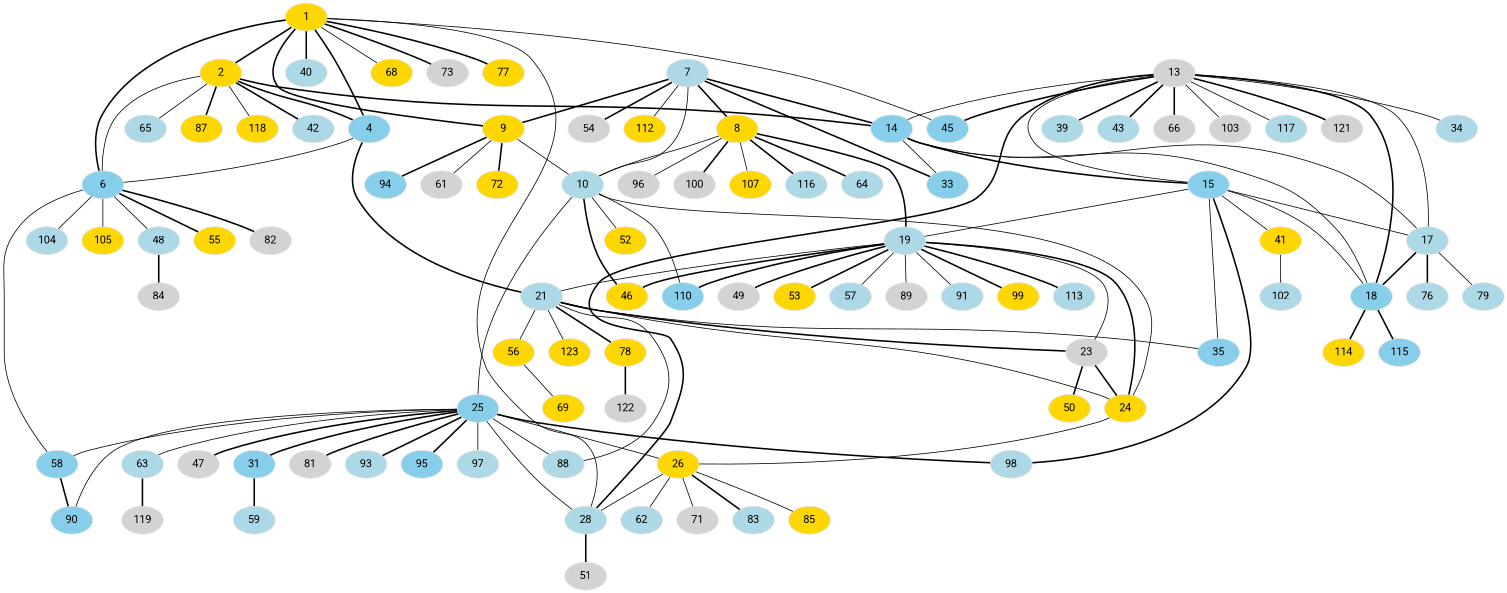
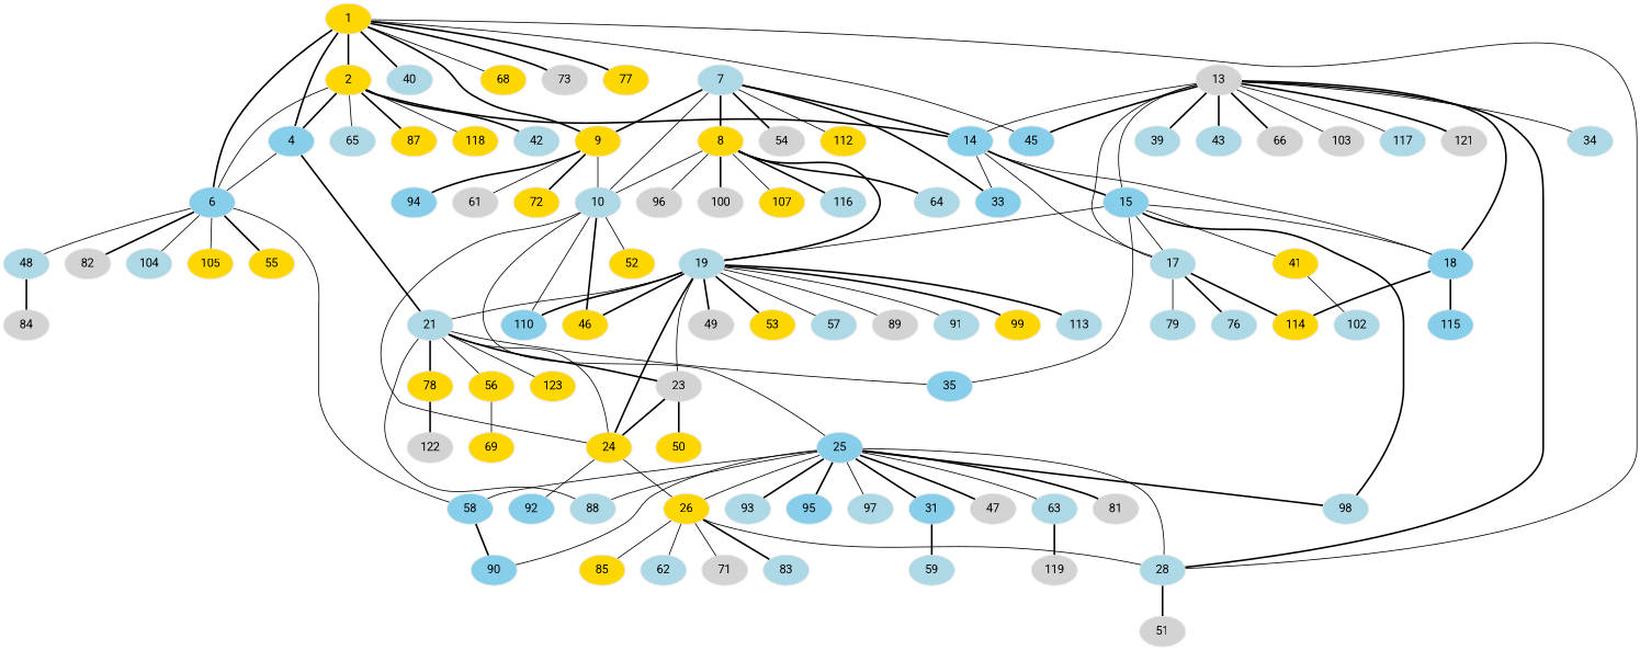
  graph {
    fontname=Roboto
    node [color=gray90 fillcolor=lightblue fontname=Roboto style=filled]
    edge [fontname=Roboto style=bold]
    1 [fillcolor=gold super="+3"]
    2 [fillcolor=gold super="+5"]
    4 [fillcolor=skyblue super="+60"]
    6 [fillcolor=skyblue super="+36"]
    9 [fillcolor=gold super="+12"]
    28 [super="+29"]
    40
    45 [fillcolor=skyblue super="+109"]
    68 [fillcolor=gold]
    73 [fillcolor=lightgrey]
    77 [fillcolor=gold]
    14 [fillcolor=skyblue super="+44"]
    42
    65
    87 [fillcolor=gold]
    118 [fillcolor=gold]
    21 [super="+22"]
    48 [super="+80"]
    55 [fillcolor=gold super="+67"]
    58 [fillcolor=skyblue]
    82 [fillcolor=lightgrey]
    104 [super="+120"]
    105 [fillcolor=gold]
    10 [super="+11"]
    61 [fillcolor=lightgrey]
    72 [fillcolor=gold]
    94 [fillcolor=skyblue]
    51 [fillcolor=lightgrey]
    33 [fillcolor=skyblue super="+111"]
    15 [fillcolor=skyblue super="+101"]
    17 [super="+38"]
    18 [fillcolor=skyblue super="+32"]
    24 [fillcolor=gold super="+37"]
    35 [fillcolor=skyblue]
    23 [fillcolor=lightgrey super="+86"]
    56 [fillcolor=gold]
    78 [fillcolor=gold]
    88
    123 [fillcolor=gold]
    84 [fillcolor=lightgrey]
    90 [fillcolor=skyblue]
    7 [super="+75"]
    8 [fillcolor=gold super="+108"]
    54 [fillcolor=lightgrey]
    112 [fillcolor=gold]
    64
    96 [fillcolor=lightgrey]
    100 [fillcolor=lightgrey]
    107 [fillcolor=gold]
    116
    19 [super="+20"]
    25 [fillcolor=skyblue super="+30"]
    46 [fillcolor=gold]
    52 [fillcolor=gold]
    110 [fillcolor=skyblue]
    26 [fillcolor=gold super="+27"]
+   92 [fillcolor=skyblue]
    98
    31 [fillcolor=skyblue super="+74"]
    47 [fillcolor=lightgrey]
    63
    81 [fillcolor=lightgrey]
    93
    95 [fillcolor=skyblue]
    97
    13 [fillcolor=lightgrey super="+16"]
    34
    39
    43
    66 [fillcolor=lightgrey]
    103 [fillcolor=lightgrey]
    117
    121 [fillcolor=lightgrey]
    41 [fillcolor=gold]
    76
    79
    114 [fillcolor=gold]
    115 [fillcolor=skyblue]
    49 [fillcolor=lightgrey]
    53 [fillcolor=gold super="+106"]
    57 [super="+70"]
    89 [fillcolor=lightgrey]
    91
    99 [fillcolor=gold]
    113
    102
    50 [fillcolor=gold]
    69 [fillcolor=gold]
    122 [fillcolor=lightgrey]
    62
    71 [fillcolor=lightgrey]
    83
    85 [fillcolor=gold]
    59
    119 [fillcolor=lightgrey]
    1 -- 2 [weight=4]
    1 -- 4 [weight=2]
    1 -- 6 [weight=2]
    1 -- 9
    1 -- 28 [style=solid]
    1 -- 40
    1 -- 45 [style=solid]
    1 -- 68 [style=solid]
    1 -- 73
    1 -- 77
    2 -- 4 [weight=2]
    2 -- 6 [style=solid weight=2]
    2 -- 14
    2 -- 42
    2 -- 65 [style=solid]
    2 -- 87
    2 -- 118 [style=solid]
    4 -- 6 [style=solid]
    4 -- 21
    6 -- 48 [style=solid]
    6 -- 55
    6 -- 58 [style=solid]
    6 -- 82
    6 -- 104 [style=solid]
    6 -- 105 [style=solid]
    9 -- 10 [style=solid weight=4]
    9 -- 61 [style=solid]
    9 -- 72
    9 -- 94
    28 -- 51
    14 -- 33 [style=solid]
    14 -- 15
    14 -- 17 [style=solid]
    14 -- 18 [style=solid]
    21 -- 24 [style=solid weight=2]
    21 -- 35 [style=solid]
    21 -- 23 [weight=2]
    21 -- 56 [style=solid]
    21 -- 78
    21 -- 88 [style=solid]
    21 -- 123 [style=solid]
    48 -- 84
    58 -- 90
    10 -- 24 [style=solid]
    10 -- 25 [style=solid]
    10 -- 46
    10 -- 52 [style=solid]
    10 -- 110 [style=solid]
    15 -- 17 [style=solid]
    15 -- 18 [style=solid]
    15 -- 35 [style=solid]
    15 -- 19 [style=solid]
    15 -- 98
    15 -- 41 [style=solid]
-   17 -- 18
+   17 -- 114
    17 -- 76
    17 -- 79 [style=solid]
    18 -- 114
    18 -- 115
    24 -- 26 [style=solid]
+   24 -- 92 [style=solid]
    23 -- 24
    23 -- 50
    56 -- 69 [style=solid]
    78 -- 122
    7 -- 9 [weight=2]
    7 -- 14
    7 -- 10 [style=solid weight=2]
    7 -- 33
    7 -- 8
    7 -- 54
    7 -- 112 [style=solid]
    8 -- 10 [style=solid weight=2]
    8 -- 64
    8 -- 96 [style=solid]
    8 -- 100
    8 -- 107 [style=solid]
    8 -- 116
    8 -- 19 [weight=2]
    19 -- 21 [style=solid weight=4]
    19 -- 24 [weight=2]
    19 -- 23 [style=solid weight=2]
    19 -- 46
    19 -- 110
    19 -- 49
    19 -- 53
    19 -- 57 [style=solid]
    19 -- 89 [style=solid]
    19 -- 91 [style=solid]
    19 -- 99
    19 -- 113
    25 -- 28 [style=solid weight=4]
    25 -- 58 [style=solid]
    25 -- 88 [style=solid]
    25 -- 90 [style=solid]
    25 -- 26 [style=solid weight=4]
    25 -- 98
    25 -- 31
    25 -- 47
    25 -- 63 [style=solid]
    25 -- 81
    25 -- 93
    25 -- 95
    25 -- 97 [style=solid]
    26 -- 28 [style=solid weight=4]
    26 -- 62 [style=solid]
    26 -- 71 [style=solid]
    26 -- 83
    26 -- 85 [style=solid]
    31 -- 59
    63 -- 119
    13 -- 28
    13 -- 45
    13 -- 14 [style=solid weight=2]
    13 -- 15 [style=solid weight=2]
    13 -- 17 [style=solid weight=2]
    13 -- 18 [weight=2]
    13 -- 34 [style=solid]
    13 -- 39
    13 -- 43
    13 -- 66
    13 -- 103 [style=solid]
    13 -- 117 [style=solid]
    13 -- 121
    41 -- 102 [style=solid]
  }
